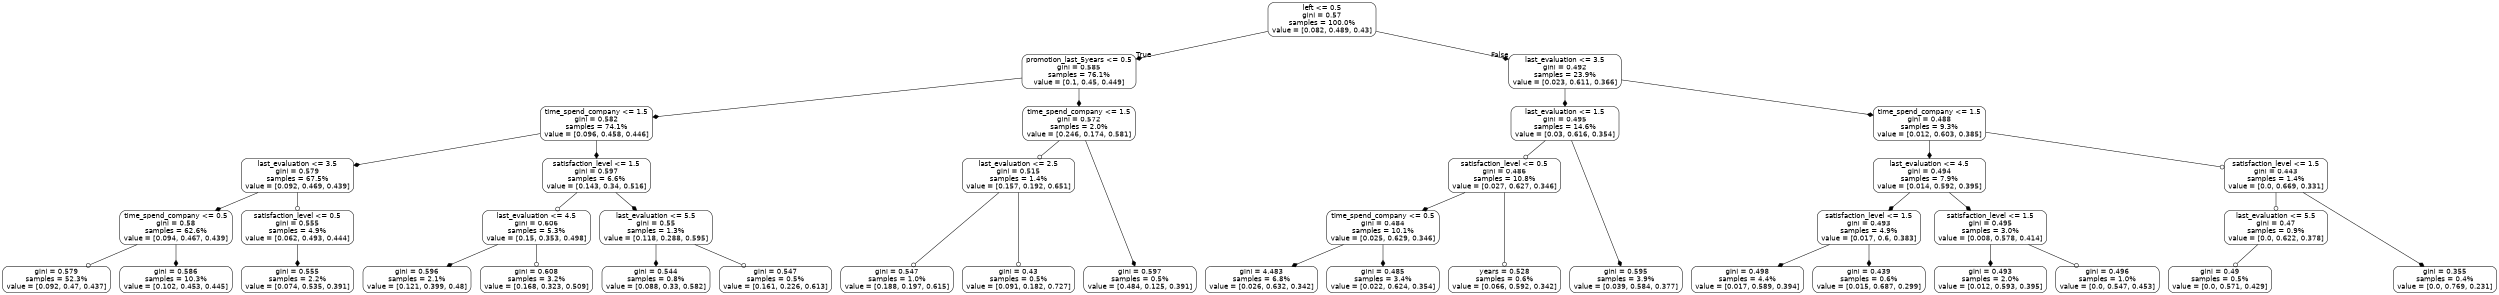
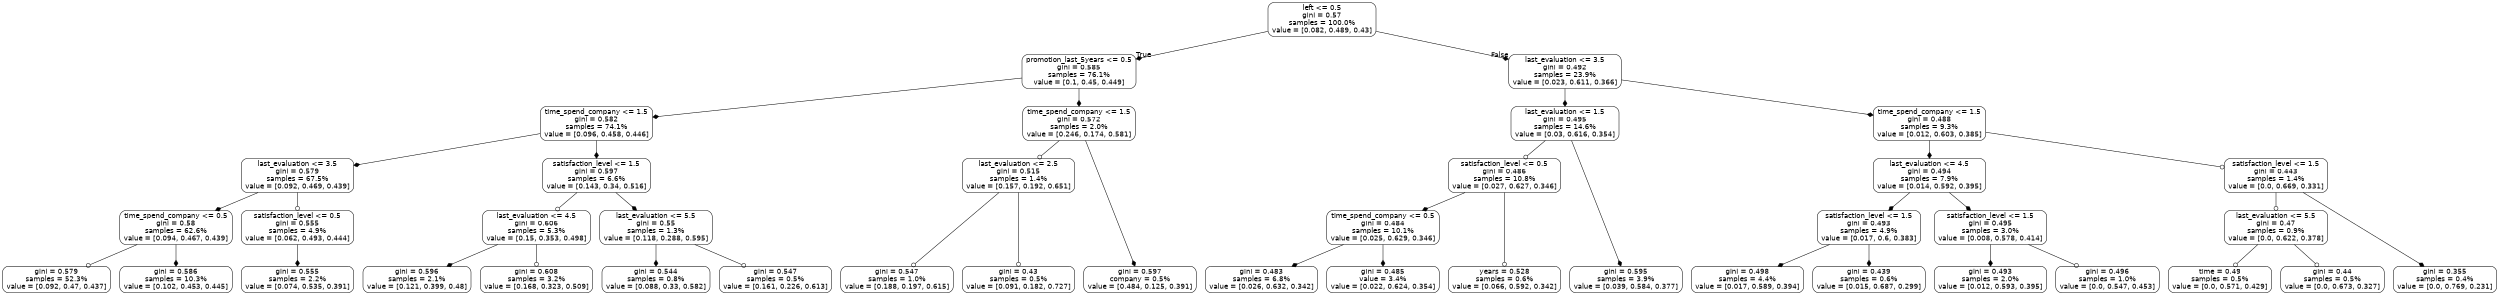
  digraph {
    ranksep=equally
    splines=polyline
    node [color=black fontname=helvetica shape=box style=rounded]
    edge [arrowhead=diamond fontname=helvetica]
    n1 [label="left <= 0.5\ngini = 0.57\nsamples = 100.0%\nvalue = [0.082, 0.489, 0.43]"]
    n2 [label="promotion_last_5years <= 0.5\ngini = 0.585\nsamples = 76.1%\nvalue = [0.1, 0.45, 0.449]"]
    n3 [label="last_evaluation <= 3.5\ngini = 0.492\nsamples = 23.9%\nvalue = [0.023, 0.611, 0.366]"]
    n4 [label="time_spend_company <= 1.5\ngini = 0.582\nsamples = 74.1%\nvalue = [0.096, 0.458, 0.446]"]
    n5 [label="time_spend_company <= 1.5\ngini = 0.572\nsamples = 2.0%\nvalue = [0.246, 0.174, 0.581]"]
    n6 [label="last_evaluation <= 1.5\ngini = 0.495\nsamples = 14.6%\nvalue = [0.03, 0.616, 0.354]"]
    n7 [label="time_spend_company <= 1.5\ngini = 0.488\nsamples = 9.3%\nvalue = [0.012, 0.603, 0.385]"]
    n8 [label="last_evaluation <= 3.5\ngini = 0.579\nsamples = 67.5%\nvalue = [0.092, 0.469, 0.439]"]
    n9 [label="satisfaction_level <= 1.5\ngini = 0.597\nsamples = 6.6%\nvalue = [0.143, 0.34, 0.516]"]
    n10 [label="last_evaluation <= 2.5\ngini = 0.515\nsamples = 1.4%\nvalue = [0.157, 0.192, 0.651]"]
    n11 [label="satisfaction_level <= 0.5\ngini = 0.486\nsamples = 10.8%\nvalue = [0.027, 0.627, 0.346]"]
    n12 [label="last_evaluation <= 4.5\ngini = 0.494\nsamples = 7.9%\nvalue = [0.014, 0.592, 0.395]"]
    n13 [label="satisfaction_level <= 1.5\ngini = 0.443\nsamples = 1.4%\nvalue = [0.0, 0.669, 0.331]"]
    n14 [label="time_spend_company <= 0.5\ngini = 0.58\nsamples = 62.6%\nvalue = [0.094, 0.467, 0.439]"]
    n15 [label="satisfaction_level <= 0.5\ngini = 0.555\nsamples = 4.9%\nvalue = [0.062, 0.493, 0.444]"]
    n16 [label="last_evaluation <= 4.5\ngini = 0.606\nsamples = 5.3%\nvalue = [0.15, 0.353, 0.498]"]
    n17 [label="last_evaluation <= 5.5\ngini = 0.55\nsamples = 1.3%\nvalue = [0.118, 0.288, 0.595]"]
    n18 [label="time_spend_company <= 0.5\ngini = 0.484\nsamples = 10.1%\nvalue = [0.025, 0.629, 0.346]"]
    n19 [label="satisfaction_level <= 1.5\ngini = 0.493\nsamples = 4.9%\nvalue = [0.017, 0.6, 0.383]"]
    n20 [label="satisfaction_level <= 1.5\ngini = 0.495\nsamples = 3.0%\nvalue = [0.008, 0.578, 0.414]"]
    n21 [label="last_evaluation <= 5.5\ngini = 0.47\nsamples = 0.9%\nvalue = [0.0, 0.622, 0.378]"]
    n22 [label="gini = 0.579\nsamples = 52.3%\nvalue = [0.092, 0.47, 0.437]"]
    n23 [label="gini = 0.586\nsamples = 10.3%\nvalue = [0.102, 0.453, 0.445]"]
    n24 [label="gini = 0.555\nsamples = 2.2%\nvalue = [0.074, 0.535, 0.391]"]
    n25 [label="gini = 0.596\nsamples = 2.1%\nvalue = [0.121, 0.399, 0.48]"]
    n26 [label="gini = 0.608\nsamples = 3.2%\nvalue = [0.168, 0.323, 0.509]"]
    n27 [label="gini = 0.544\nsamples = 0.8%\nvalue = [0.088, 0.33, 0.582]"]
    n28 [label="gini = 0.547\nsamples = 0.5%\nvalue = [0.161, 0.226, 0.613]"]
    n29 [label="gini = 0.547\nsamples = 1.0%\nvalue = [0.188, 0.197, 0.615]"]
    n30 [label="gini = 0.43\nsamples = 0.5%\nvalue = [0.091, 0.182, 0.727]"]
-   n31 [label="gini = 0.597\nsamples = 0.5%\nvalue = [0.484, 0.125, 0.391]"]
+   n31 [label="gini = 0.597\ncompany = 0.5%\nvalue = [0.484, 0.125, 0.391]"]
    n32 [label="gini = 0.595\nsamples = 3.9%\nvalue = [0.039, 0.584, 0.377]"]
-   n33 [label="gini = 4.483\nsamples = 6.8%\nvalue = [0.026, 0.632, 0.342]"]
-   n34 [label="gini = 0.485\nsamples = 3.4%\nvalue = [0.022, 0.624, 0.354]"]
+   n33 [label="gini = 0.483\nsamples = 6.8%\nvalue = [0.026, 0.632, 0.342]"]
+   n34 [label="gini = 0.485\nvalue = 3.4%\nvalue = [0.022, 0.624, 0.354]"]
    n35 [label="years = 0.528\nsamples = 0.6%\nvalue = [0.066, 0.592, 0.342]"]
    n36 [label="gini = 0.498\nsamples = 4.4%\nvalue = [0.017, 0.589, 0.394]"]
    n37 [label="gini = 0.439\nsamples = 0.6%\nvalue = [0.015, 0.687, 0.299]"]
    n38 [label="gini = 0.493\nsamples = 2.0%\nvalue = [0.012, 0.593, 0.395]"]
    n39 [label="gini = 0.496\nsamples = 1.0%\nvalue = [0.0, 0.547, 0.453]"]
-   n40 [label="gini = 0.49\nsamples = 0.5%\nvalue = [0.0, 0.571, 0.429]"]
+   n40 [label="time = 0.49\nsamples = 0.5%\nvalue = [0.0, 0.571, 0.429]"]
+   n41 [label="gini = 0.44\nsamples = 0.5%\nvalue = [0.0, 0.673, 0.327]"]
    n42 [label="gini = 0.355\nsamples = 0.4%\nvalue = [0.0, 0.769, 0.231]"]
    subgraph sub_1 {
      rank=same
      n1
    }
    subgraph sub_2 {
      rank=same
      n2
      n3
    }
    subgraph sub_3 {
      rank=same
      n4
      n5
      n6
      n7
    }
    subgraph sub_4 {
      rank=same
      n8
      n9
      n10
      n11
      n12
      n13
    }
    subgraph sub_5 {
      rank=same
      n14
      n15
      n16
      n17
      n18
      n19
      n20
      n21
    }
    subgraph sub_6 {
      rank=same
      n22
      n23
      n24
      n25
      n26
      n27
      n28
      n29
      n30
      n31
      n32
      n33
      n34
      n35
      n36
      n37
      n38
      n39
      n40
+     n41
      n42
    }
    n1 -> n2 [headlabel=True labelangle=45 labeldistance=2.5]
    n1 -> n3 [headlabel=False labelangle=-45 labeldistance=2.5]
    n2 -> n4
    n2 -> n5
    n3 -> n6
    n3 -> n7
    n4 -> n8
    n4 -> n9
    n5 -> n10 [arrowhead=odot]
    n5 -> n31
    n6 -> n11 [arrowhead=odot]
    n6 -> n32
    n7 -> n12
    n7 -> n13 [arrowhead=odot]
    n8 -> n14
    n8 -> n15 [arrowhead=odot]
    n9 -> n16 [arrowhead=odot]
    n9 -> n17
    n10 -> n29 [arrowhead=odot]
    n10 -> n30 [arrowhead=odot]
    n11 -> n18
    n11 -> n35 [arrowhead=odot]
    n12 -> n19
    n12 -> n20
    n13 -> n21 [arrowhead=odot]
    n13 -> n42
    n14 -> n22 [arrowhead=odot]
    n14 -> n23
    n15 -> n24
    n16 -> n25
    n16 -> n26 [arrowhead=odot]
    n17 -> n27
    n17 -> n28 [arrowhead=odot]
    n18 -> n33
    n18 -> n34
    n19 -> n36
    n19 -> n37
    n20 -> n38
    n20 -> n39 [arrowhead=odot]
    n21 -> n40 [arrowhead=odot]
+   n21 -> n41 [arrowhead=odot]
  }
